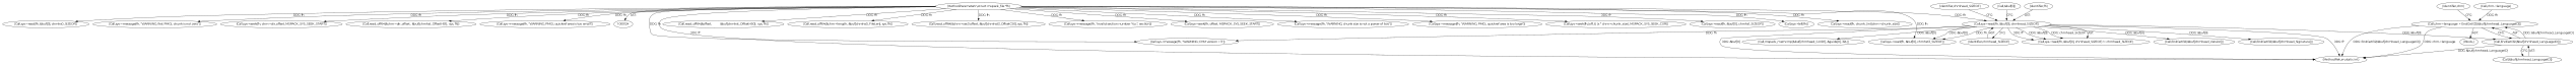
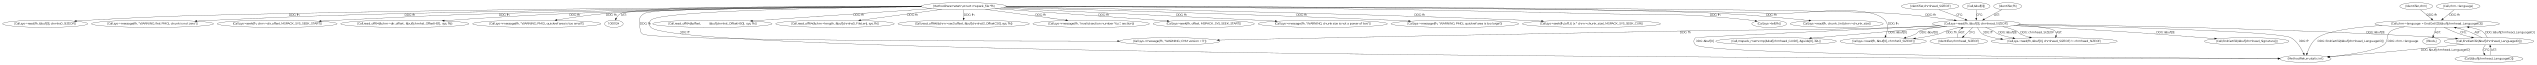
  digraph {
    fontname=Montserrat
    node [fontname=Montserrat]
    edge [fontname=Montserrat]
    n1 [label="(Call,chm->language  = EndGetI32(&buf[chmhead_LanguageID]))"]
    n2 [label="(Call,EndGetI32(&buf[chmhead_LanguageID]))"]
    n3 [label="(Block,)"]
    n4 [label="(MethodReturn,static int)"]
    n5 [label="(Call,&buf[chmhead_LanguageID])"]
    n6 [label="(Call,sys->read(fh, &buf[0], chmhead_SIZEOF))"]
    n7 [label="(Call,sys->read(fh, &buf[0], chmhead_SIZEOF) != chmhead_SIZEOF)"]
-   n8 [label="(Call,EndGetI32(&buf[chmhead_Version]))"]
    n9 [label="(Call,EndGetI32(&buf[chmhead_Signature]))"]
    n10 [label="(Identifier,chmhead_SIZEOF)"]
    n11 [label="(Call,sys->message(fh, \"WARNING; CHM version > 3\"))"]
    n12 [label="(Call,mspack_memcmp(&buf[chmhead_GUID1], &guids[0], 32L))"]
    n13 [label="(Call,sys->read(fh, &buf[0], chmhst3_SIZEOF))"]
    n14 [label="(MethodParameterIn,struct mspack_file *fh)"]
    n15 [label="(Call,read_off64(&offset,           &buf[chmhst_OffsetHS0],  sys, fh))"]
    n16 [label="(Call,read_off64(&chm->length, &buf[chmhs0_FileLen], sys, fh))"]
    n17 [label="(Call,read_off64(&chm->sec0.offset, &buf[chmhst3_OffsetCS0], sys, fh))"]
    n18 [label="(Call,sys->message(fh, \"invalid section number '%u'.\", section))"]
    n19 [label="(Call,sys->seek(fh, offset, MSPACK_SYS_SEEK_START))"]
    n20 [label="(Call,sys->message(fh, \"WARNING; chunk size is not a power of two\"))"]
    n21 [label="(Call,sys->message(fh, \"WARNING; PMGL quickref area is too large\"))"]
    n22 [label="(Call,sys->seek(fh,(off_t) (x * chm->chunk_size), MSPACK_SYS_SEEK_CUR))"]
-   n23 [label="(Call,sys->read(fh, &buf[0], chmhs1_SIZEOF))"]
    n24 [label="(Call,sys->tell(fh))"]
    n25 [label="(Call,sys->read(fh, chunk, (int)chm->chunk_size))"]
    n26 [label="(Call,sys->read(fh, &buf[0], chmhs0_SIZEOF))"]
    n27 [label="(Call,sys->message(fh, \"WARNING; first PMGL chunk is not zero\"))"]
    n28 [label="(Call,sys->seek(fh, chm->dir_offset, MSPACK_SYS_SEEK_START))"]
    n29 [label="(Call,read_off64(&chm->dir_offset,  &buf[chmhst_OffsetHS1],  sys, fh))"]
    n30 [label="(Call,sys->message(fh, \"WARNING; PMGL quickref area is too small\"))"]
    1000124
    n32 [label="(Identifier,fh)"]
    n33 [label="(Identifier,chmhead_SIZEOF)"]
    n34 [label="(Call,&buf[0])"]
    n35 [label="(Identifier,chm)"]
    n36 [label="(Call,chm->language)"]
    n1 -> n2 [label="CFG: "]
    n1 -> n3 [label="AST: "]
    n1 -> n4 [label="DDG: EndGetI32(&buf[chmhead_LanguageID])"]
    n1 -> n4 [label="DDG: chm->language"]
    n2 -> n1 [label="AST: "]
    n2 -> n1 [label="DDG: &buf[chmhead_LanguageID]"]
    n2 -> n4 [label="DDG: &buf[chmhead_LanguageID]"]
    n2 -> n5 [label="CFG: "]
    n5 -> n2 [label="AST: "]
    n6 -> n2 [label="DDG: &buf[0]"]
    n6 -> n4 [label="DDG: fh"]
    n6 -> n4 [label="DDG: &buf[0]"]
    n6 -> n7 [label="AST: "]
    n6 -> n7 [label="DDG: fh"]
    n6 -> n7 [label="DDG: &buf[0]"]
    n6 -> n7 [label="DDG: chmhead_SIZEOF"]
-   n6 -> n8 [label="DDG: &buf[0]"]
    n6 -> n9 [label="DDG: &buf[0]"]
    n6 -> n10 [label="CFG: "]
    n6 -> n11 [label="DDG: fh"]
    n6 -> n12 [label="DDG: &buf[0]"]
    n6 -> n13 [label="DDG: fh"]
    n6 -> n13 [label="DDG: &buf[0]"]
    n10 -> n6 [label="AST: "]
    n14 -> n4 [label="DDG: fh"]
    n14 -> n6 [label="DDG: fh"]
    n14 -> n11 [label="DDG: fh"]
    n14 -> n13 [label="DDG: fh"]
    n14 -> n15 [label="DDG: fh"]
    n14 -> n16 [label="DDG: fh"]
    n14 -> n17 [label="DDG: fh"]
    n14 -> n18 [label="DDG: fh"]
    n14 -> n19 [label="DDG: fh"]
    n14 -> n20 [label="DDG: fh"]
    n14 -> n21 [label="DDG: fh"]
    n14 -> n22 [label="DDG: fh"]
-   n14 -> n23 [label="DDG: fh"]
    n14 -> n24 [label="DDG: fh"]
    n14 -> n25 [label="DDG: fh"]
    n14 -> n26 [label="DDG: fh"]
    n14 -> n27 [label="DDG: fh"]
    n14 -> n28 [label="DDG: fh"]
    n14 -> n29 [label="DDG: fh"]
    n14 -> n30 [label="DDG: fh"]
    n14 -> 1000124 [label="AST: "]
    n32 -> n6 [label="AST: "]
    n33 -> n6 [label="CFG: "]
    n34 -> n6 [label="CFG: "]
-   n35 -> n1 [label="CFG: "]
+   n35 -> n1 [label="DDG: fh"]
    n36 -> n1 [label="DDG: fh"]
  }
